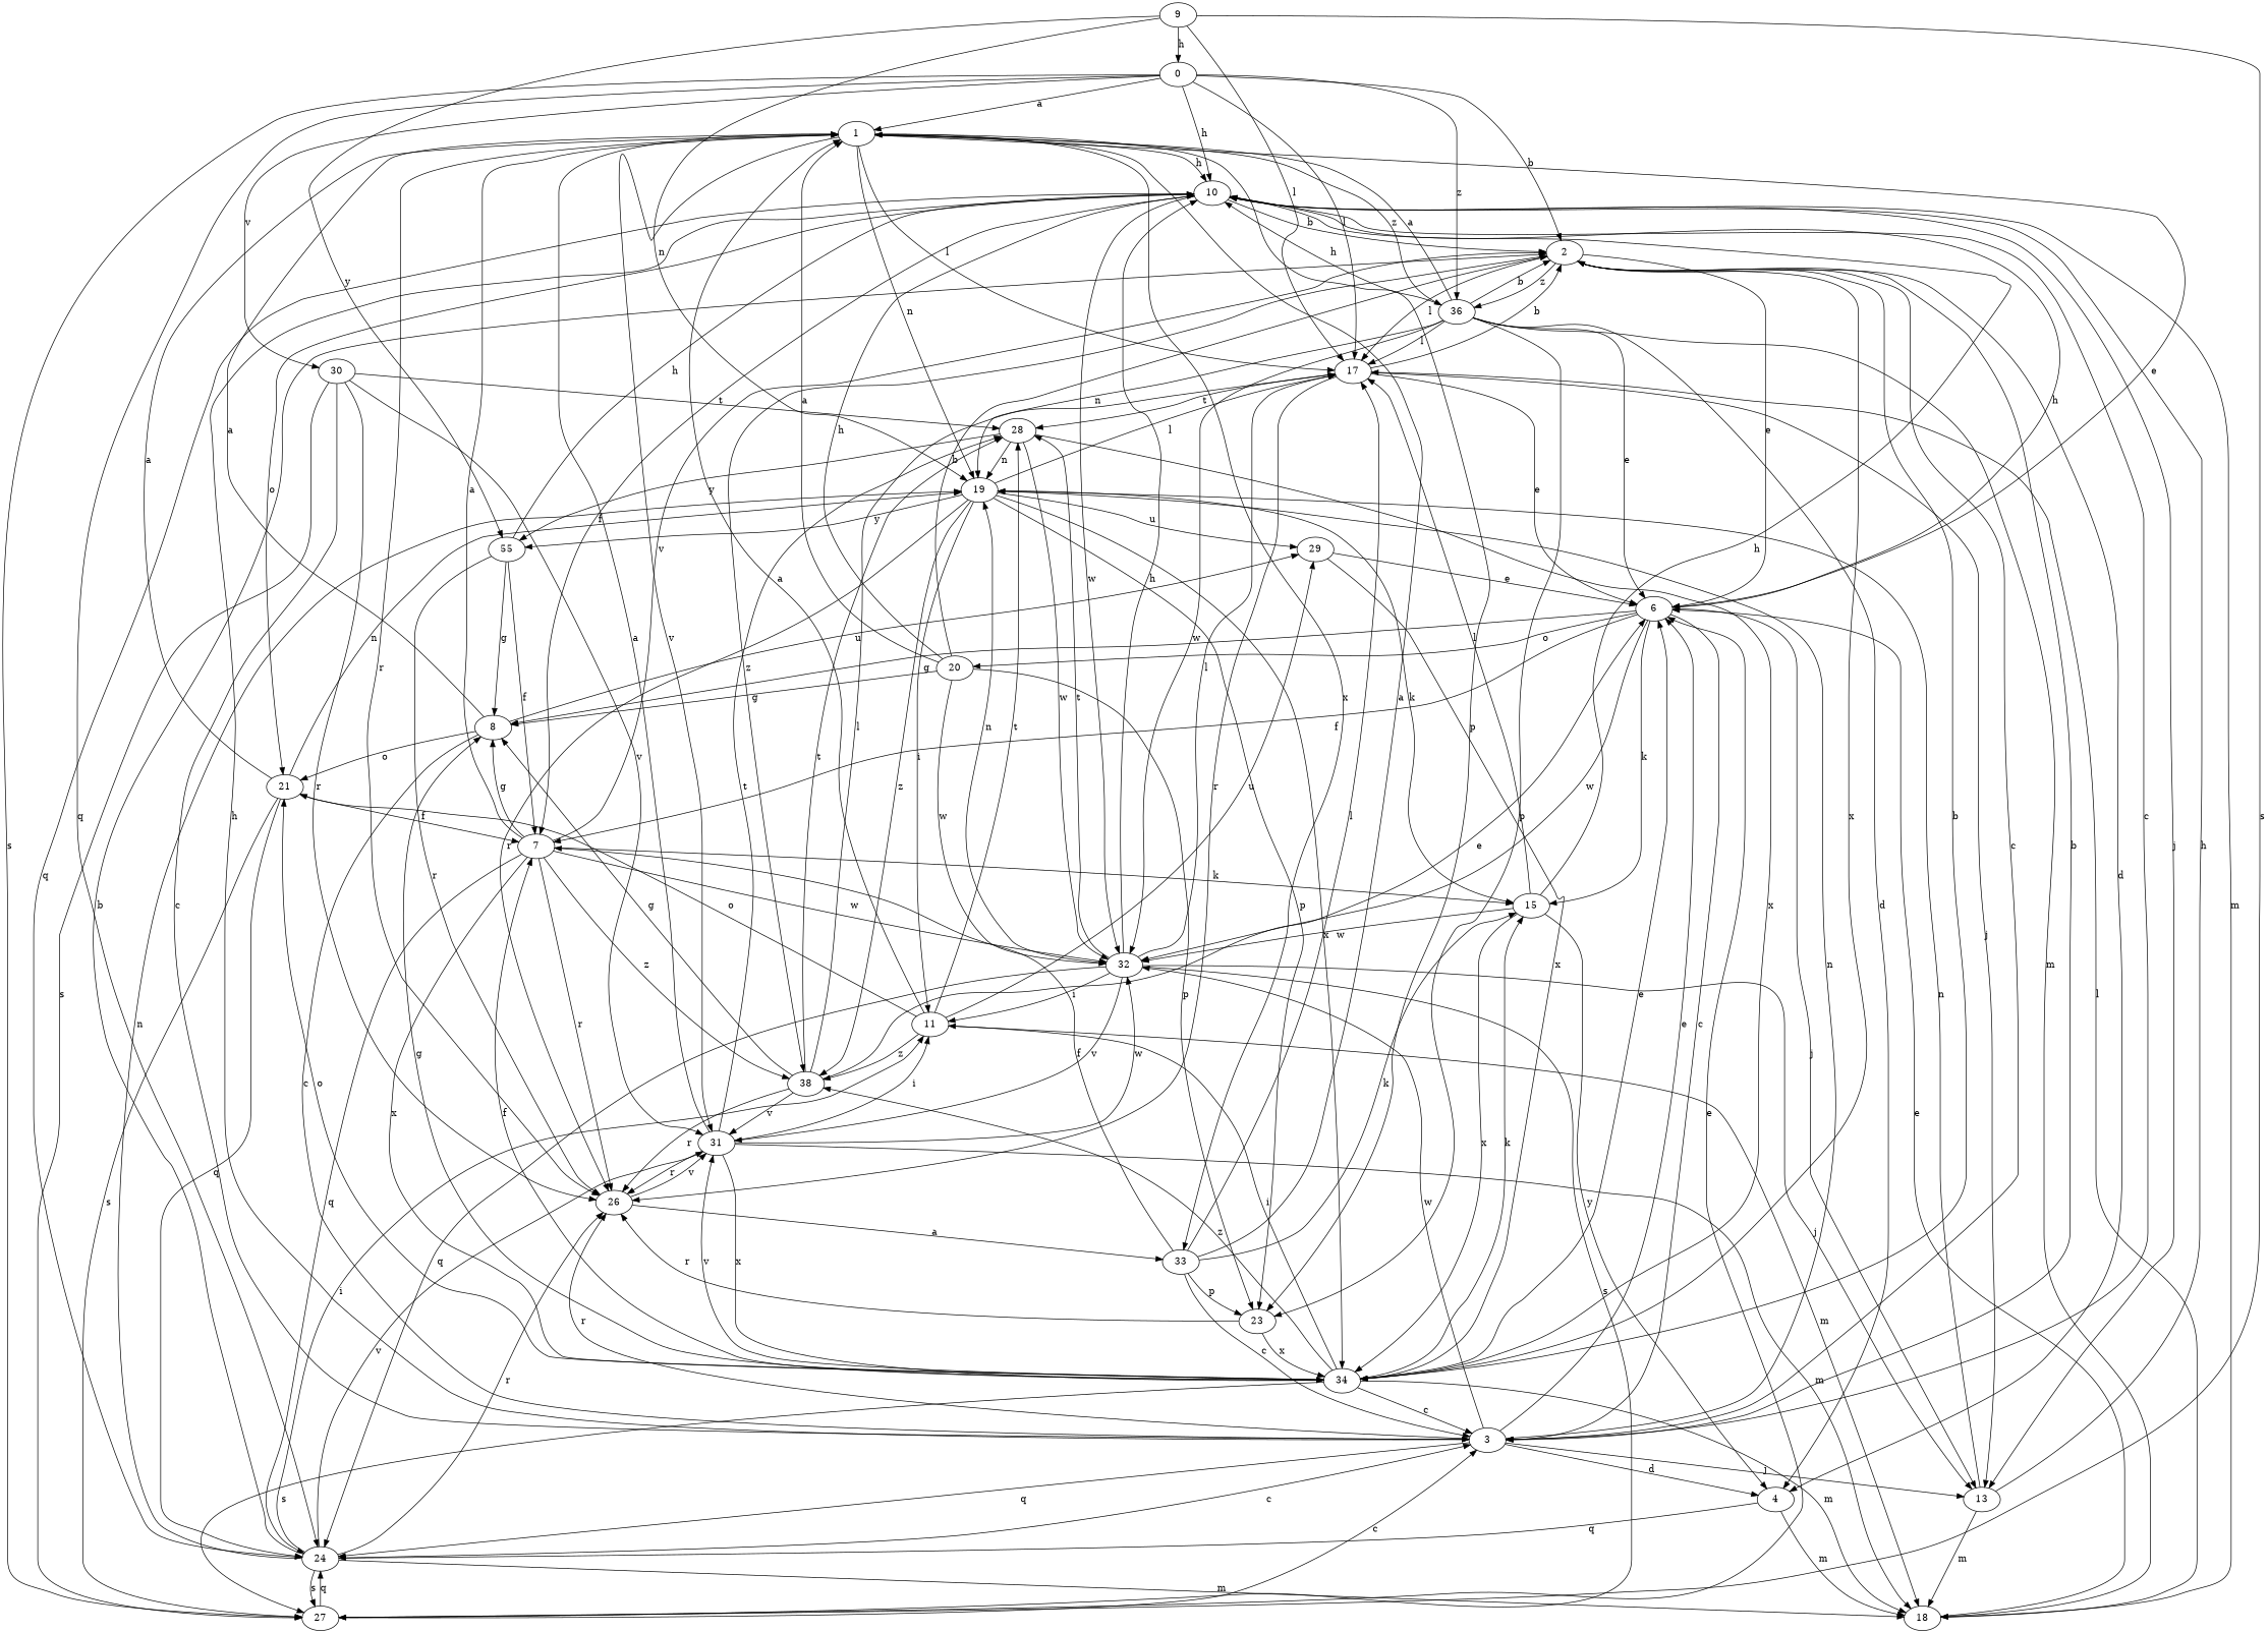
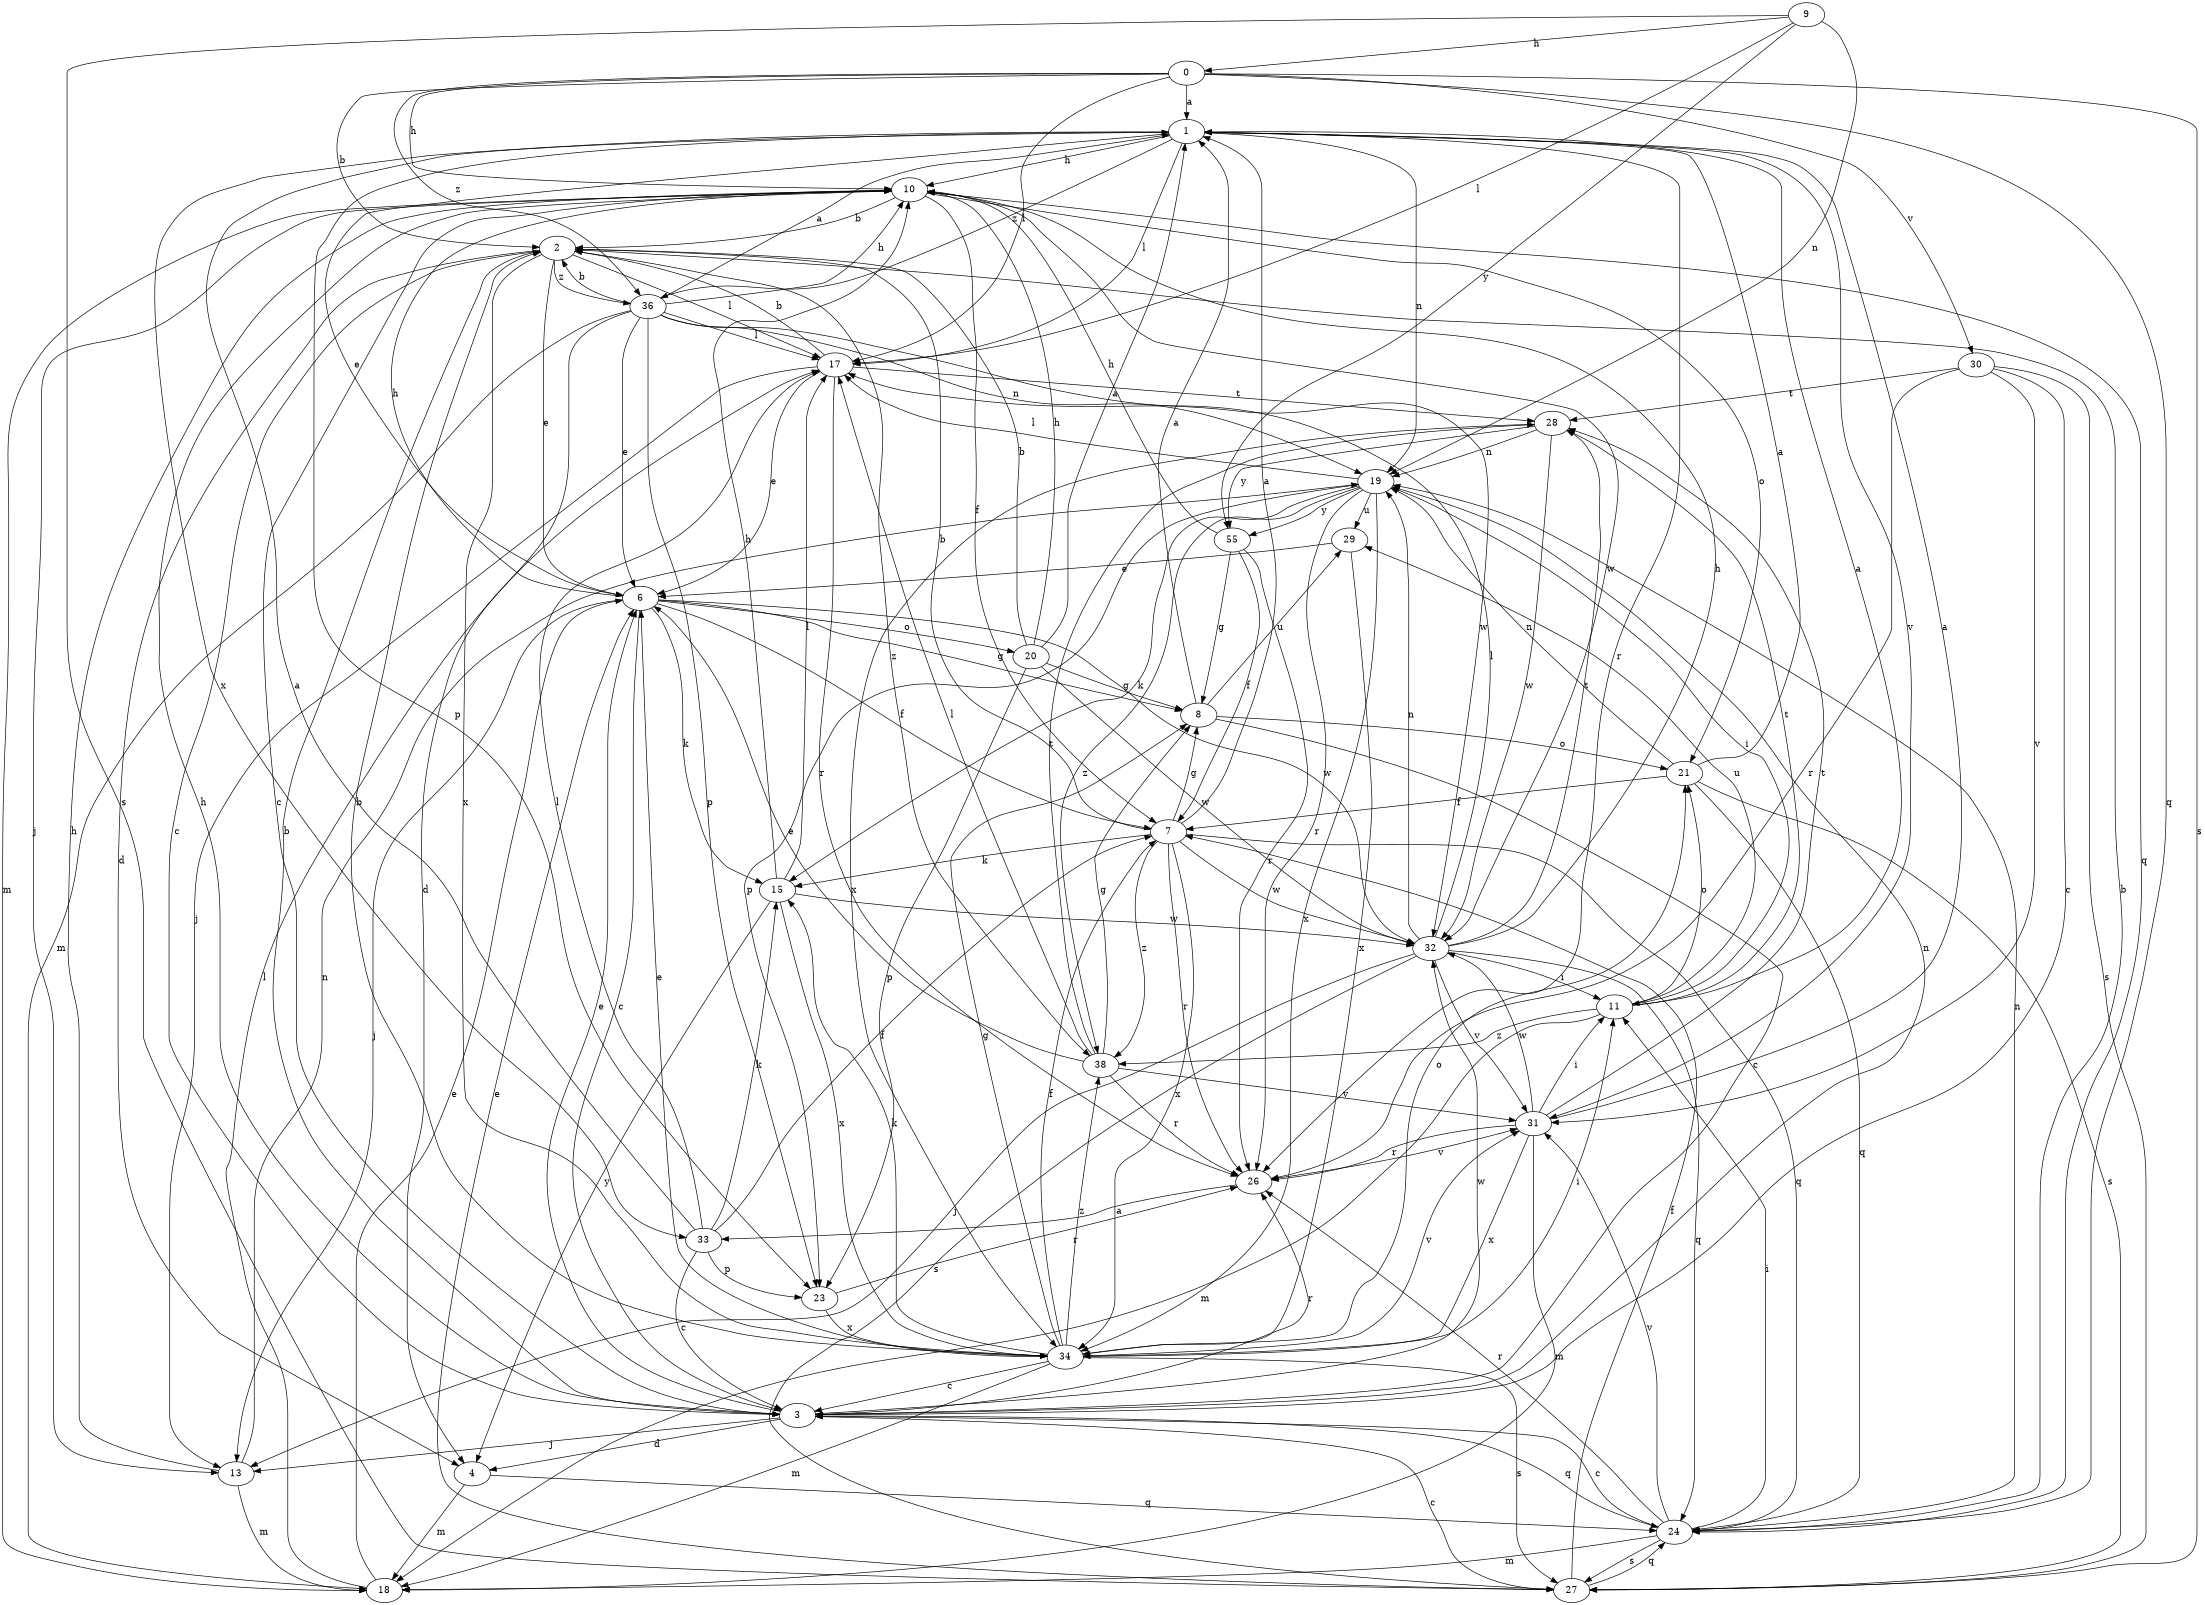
  strict digraph {
    0
    1
    2
    10
    17
    24
    27
    30
    36
    6
    19
    23
    26
    31
    33
    3
    4
    34
    38
    9
    n21 [label=55]
    13
    32
    18
    7
    21
    28
    11
    8
    15
    20
    29
    0 -> 1 [label=a]
    0 -> 2 [label=b]
    0 -> 10 [label=h]
    0 -> 17 [label=l]
    0 -> 24 [label=q]
    0 -> 27 [label=s]
    0 -> 30 [label=v]
    0 -> 36 [label=z]
    1 -> 10 [label=h]
    1 -> 17 [label=l]
    1 -> 36 [label=z]
    1 -> 6 [label=e]
    1 -> 19 [label=n]
    1 -> 23 [label=p]
    1 -> 26 [label=r]
    1 -> 31 [label=v]
    1 -> 33 [label=x]
    2 -> 17 [label=l]
    2 -> 36 [label=z]
    2 -> 6 [label=e]
    2 -> 3 [label=c]
    2 -> 4 [label=d]
    2 -> 34 [label=x]
    2 -> 38 [label=z]
    10 -> 2 [label=b]
    10 -> 24 [label=q]
    10 -> 3 [label=c]
    10 -> 13 [label=j]
    10 -> 32 [label=w]
    10 -> 18 [label=m]
    10 -> 7 [label=f]
    10 -> 21 [label=o]
    17 -> 2 [label=b]
    17 -> 6 [label=e]
    17 -> 26 [label=r]
    17 -> 13 [label=j]
    17 -> 28 [label=t]
    24 -> 2 [label=b]
    24 -> 27 [label=s]
    24 -> 19 [label=n]
    24 -> 26 [label=r]
    24 -> 31 [label=v]
    24 -> 3 [label=c]
    24 -> 18 [label=m]
    24 -> 11 [label=i]
    27 -> 24 [label=q]
    27 -> 6 [label=e]
    27 -> 3 [label=c]
+   27 -> 7 [label=f]
    30 -> 27 [label=s]
    30 -> 26 [label=r]
    30 -> 31 [label=v]
    30 -> 3 [label=c]
    30 -> 28 [label=t]
    36 -> 1 [label=a]
    36 -> 2 [label=b]
    36 -> 10 [label=h]
    36 -> 17 [label=l]
    36 -> 6 [label=e]
    36 -> 19 [label=n]
    36 -> 23 [label=p]
    36 -> 4 [label=d]
    36 -> 32 [label=w]
    36 -> 18 [label=m]
    6 -> 10 [label=h]
    6 -> 3 [label=c]
    6 -> 13 [label=j]
    6 -> 32 [label=w]
    6 -> 7 [label=f]
    6 -> 8 [label=g]
    6 -> 15 [label=k]
    6 -> 20 [label=o]
    19 -> 17 [label=l]
    19 -> 23 [label=p]
    19 -> 26 [label=r]
    19 -> 34 [label=x]
    19 -> 38 [label=z]
    19 -> n21 [label=y]
    19 -> 11 [label=i]
    19 -> 15 [label=k]
    19 -> 29 [label=u]
    23 -> 26 [label=r]
    23 -> 34 [label=x]
    26 -> 31 [label=v]
    26 -> 33 [label=a]
    31 -> 1 [label=a]
    31 -> 26 [label=r]
    31 -> 34 [label=x]
    31 -> 32 [label=w]
    31 -> 18 [label=m]
    31 -> 28 [label=t]
    31 -> 11 [label=i]
    33 -> 1 [label=a]
    33 -> 17 [label=l]
    33 -> 23 [label=p]
    33 -> 3 [label=c]
    33 -> 7 [label=f]
    33 -> 15 [label=k]
    3 -> 2 [label=b]
    3 -> 10 [label=h]
    3 -> 24 [label=q]
    3 -> 6 [label=e]
    3 -> 19 [label=n]
    3 -> 26 [label=r]
    3 -> 4 [label=d]
    3 -> 13 [label=j]
    3 -> 32 [label=w]
    4 -> 24 [label=q]
    4 -> 18 [label=m]
    34 -> 2 [label=b]
    34 -> 27 [label=s]
    34 -> 6 [label=e]
    34 -> 31 [label=v]
    34 -> 3 [label=c]
    34 -> 38 [label=z]
    34 -> 18 [label=m]
    34 -> 7 [label=f]
    34 -> 21 [label=o]
    34 -> 11 [label=i]
    34 -> 8 [label=g]
    34 -> 15 [label=k]
    38 -> 17 [label=l]
    38 -> 6 [label=e]
    38 -> 26 [label=r]
    38 -> 31 [label=v]
    38 -> 28 [label=t]
    38 -> 8 [label=g]
    9 -> 0 [label=h]
    9 -> 17 [label=l]
    9 -> 27 [label=s]
    9 -> 19 [label=n]
    9 -> n21 [label=y]
    n21 -> 10 [label=h]
    n21 -> 26 [label=r]
    n21 -> 7 [label=f]
    n21 -> 8 [label=g]
    13 -> 10 [label=h]
    13 -> 19 [label=n]
    13 -> 18 [label=m]
    32 -> 10 [label=h]
    32 -> 17 [label=l]
    32 -> 24 [label=q]
    32 -> 27 [label=s]
    32 -> 19 [label=n]
    32 -> 31 [label=v]
    32 -> 13 [label=j]
    32 -> 28 [label=t]
    32 -> 11 [label=i]
    18 -> 17 [label=l]
    18 -> 6 [label=e]
    7 -> 1 [label=a]
-   7 -> 2 [label=v]
+   7 -> 2 [label=b]
    7 -> 24 [label=q]
    7 -> 26 [label=r]
    7 -> 34 [label=x]
    7 -> 38 [label=z]
    7 -> 32 [label=w]
    7 -> 8 [label=g]
    7 -> 15 [label=k]
    21 -> 1 [label=a]
    21 -> 24 [label=q]
    21 -> 27 [label=s]
    21 -> 19 [label=n]
    21 -> 7 [label=f]
    28 -> 19 [label=n]
    28 -> 34 [label=x]
    28 -> n21 [label=y]
    28 -> 32 [label=w]
    11 -> 1 [label=a]
    11 -> 38 [label=z]
    11 -> 18 [label=m]
    11 -> 21 [label=o]
    11 -> 28 [label=t]
    11 -> 29 [label=u]
    8 -> 1 [label=a]
    8 -> 3 [label=c]
    8 -> 21 [label=o]
    8 -> 29 [label=u]
    15 -> 10 [label=h]
    15 -> 17 [label=l]
    15 -> 4 [label=y]
    15 -> 34 [label=x]
    15 -> 32 [label=w]
    20 -> 1 [label=a]
    20 -> 2 [label=b]
    20 -> 10 [label=h]
    20 -> 23 [label=p]
    20 -> 32 [label=w]
    20 -> 8 [label=g]
    29 -> 6 [label=e]
    29 -> 34 [label=x]
  }
